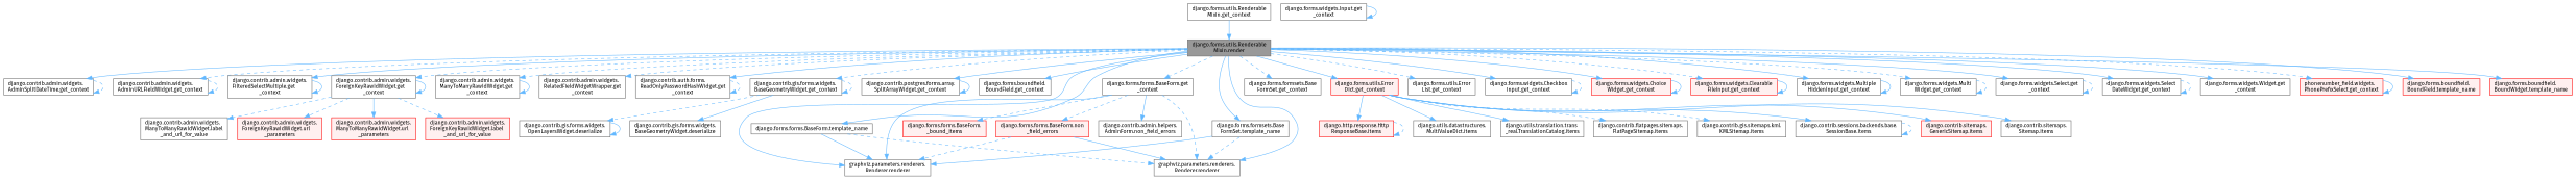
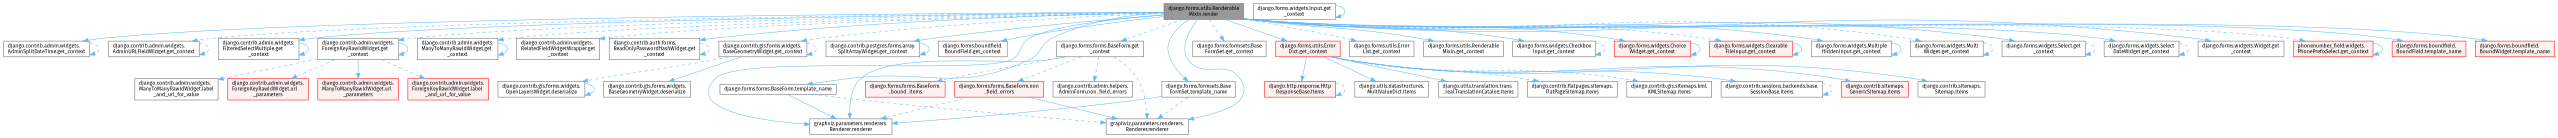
  digraph {
    fontname="Fira Sans"
    rankdir=TB
    node [color=grey40 fillcolor=white fontname="Fira Sans" fontsize=10 shape=box style=filled]
    edge [color=steelblue1 fontname="Fira Sans" fontsize=10 labelfontname=Helvetica labelfontsize=10 style=solid]
    n1 [color=gray40 fillcolor=grey60 fontcolor=black height=0.2 label="django.forms.utils.Renderable\lMixin.render" width=0.4]
    n2 [height=0.2 label="django.contrib.admin.widgets.\lAdminSplitDateTime.get_context" width=0.4]
    n3 [height=0.2 label="django.contrib.admin.widgets.\lAdminURLFieldWidget.get_context" width=0.4]
    n4 [height=0.2 label="django.contrib.admin.widgets.\lFilteredSelectMultiple.get\l_context" width=0.4]
    n5 [height=0.2 label="django.contrib.admin.widgets.\lForeignKeyRawIdWidget.get\l_context" width=0.4]
    n6 [height=0.2 label="django.contrib.admin.widgets.\lManyToManyRawIdWidget.get\l_context" width=0.4]
    n7 [height=0.2 label="django.contrib.admin.widgets.\lRelatedFieldWidgetWrapper.get\l_context" width=0.4]
    n8 [height=0.2 label="django.contrib.auth.forms.\lReadOnlyPasswordHashWidget.get\l_context" width=0.4]
    n9 [height=0.2 label="django.contrib.gis.forms.widgets.\lBaseGeometryWidget.get_context" width=0.4]
    n10 [height=0.2 label="django.contrib.postgres.forms.array.\lSplitArrayWidget.get_context" width=0.4]
    n11 [height=0.2 label="django.forms.boundfield.\lBoundField.get_context" width=0.4]
    n12 [height=0.2 label="django.forms.forms.BaseForm.get\l_context" width=0.4]
    n13 [height=0.2 label="graphviz.parameters.renderers.\lRenderer.renderer" width=0.4]
    n14 [height=0.2 label="graphviz.parameters.renderers.\lRenderer.renderer" width=0.4]
    n15 [height=0.2 label="django.forms.formsets.Base\lFormSet.get_context" width=0.4]
    n16 [color=red fillcolor="#FFF0F0" height=0.2 label="django.forms.utils.Error\lDict.get_context" width=0.4]
    n17 [height=0.2 label="django.forms.utils.Error\lList.get_context" width=0.4]
    n18 [height=0.2 label="django.forms.utils.Renderable\lMixin.get_context" width=0.4]
    n19 [height=0.2 label="django.forms.widgets.Checkbox\lInput.get_context" width=0.4]
    n20 [color=red fillcolor="#FFF0F0" height=0.2 label="django.forms.widgets.Choice\lWidget.get_context" width=0.4]
    n21 [color=red fillcolor="#FFF0F0" height=0.2 label="django.forms.widgets.Clearable\lFileInput.get_context" width=0.4]
    n22 [height=0.2 label="django.forms.widgets.Multiple\lHiddenInput.get_context" width=0.4]
    n23 [height=0.2 label="django.forms.widgets.Multi\lWidget.get_context" width=0.4]
    n24 [height=0.2 label="django.forms.widgets.Select.get\l_context" width=0.4]
    n25 [height=0.2 label="django.forms.widgets.Select\lDateWidget.get_context" width=0.4]
    n26 [height=0.2 label="django.forms.widgets.Widget.get\l_context" width=0.4]
    n27 [color=red fillcolor="#FFF0F0" height=0.2 label="phonenumber_field.widgets.\lPhonePrefixSelect.get_context" width=0.4]
    n28 [color=red fillcolor="#FFF0F0" height=0.2 label="django.forms.boundfield.\lBoundField.template_name" width=0.4]
    n29 [color=red fillcolor="#FFF0F0" height=0.2 label="django.forms.boundfield.\lBoundWidget.template_name" width=0.4]
    n30 [height=0.2 label="django.forms.forms.BaseForm.template_name" width=0.4]
    n31 [height=0.2 label="django.forms.formsets.Base\lFormSet.template_name" width=0.4]
    n32 [color=red fillcolor="#FFF0F0" height=0.2 label="django.contrib.admin.widgets.\lForeignKeyRawIdWidget.label\l_and_url_for_value" width=0.4]
    n33 [height=0.2 label="django.contrib.admin.widgets.\lManyToManyRawIdWidget.label\l_and_url_for_value" width=0.4]
    n34 [color=red fillcolor="#FFF0F0" height=0.2 label="django.contrib.admin.widgets.\lForeignKeyRawIdWidget.url\l_parameters" width=0.4]
    n35 [color=red fillcolor="#FFF0F0" height=0.2 label="django.contrib.admin.widgets.\lManyToManyRawIdWidget.url\l_parameters" width=0.4]
    n36 [height=0.2 label="django.contrib.gis.forms.widgets.\lBaseGeometryWidget.deserialize" width=0.4]
    n37 [height=0.2 label="django.contrib.gis.forms.widgets.\lOpenLayersWidget.deserialize" width=0.4]
    n38 [color=red fillcolor="#FFF0F0" height=0.2 label="django.forms.forms.BaseForm.\l_bound_items" width=0.4]
    n39 [height=0.2 label="django.contrib.admin.helpers.\lAdminForm.non_field_errors" width=0.4]
    n40 [color=red fillcolor="#FFF0F0" height=0.2 label="django.forms.forms.BaseForm.non\l_field_errors" width=0.4]
    n41 [height=0.2 label="django.contrib.flatpages.sitemaps.\lFlatPageSitemap.items" width=0.4]
    n42 [height=0.2 label="django.contrib.gis.sitemaps.kml.\lKMLSitemap.items" width=0.4]
    n43 [height=0.2 label="django.contrib.sessions.backends.base.\lSessionBase.items" width=0.4]
    n44 [color=red fillcolor="#FFF0F0" height=0.2 label="django.contrib.sitemaps.\lGenericSitemap.items" width=0.4]
    n45 [height=0.2 label="django.contrib.sitemaps.\lSitemap.items" width=0.4]
    n46 [color=red fillcolor="#FFF0F0" height=0.2 label="django.http.response.Http\lResponseBase.items" width=0.4]
    n47 [height=0.2 label="django.utils.datastructures.\lMultiValueDict.items" width=0.4]
    n48 [height=0.2 label="django.utils.translation.trans\l_real.TranslationCatalog.items" width=0.4]
    n49 [height=0.2 label="django.forms.widgets.Input.get\l_context" width=0.4]
    n1 -> n2
    n1 -> n3 [style=dashed]
    n1 -> n4
    n1 -> n5 [style=dashed]
    n1 -> n6 [style=dashed]
    n1 -> n7 [style=dashed]
    n1 -> n8
    n1 -> n9 [style=dashed]
    n1 -> n10
    n1 -> n11
    n1 -> n12 [style=dashed]
    n1 -> n13
    n1 -> n14
    n1 -> n15 [style=dashed]
    n1 -> n16
    n1 -> n17 [style=dashed]
-   n18 -> n1
+   n1 -> n18
    n1 -> n19
    n1 -> n20
    n1 -> n21 [style=dashed]
    n1 -> n22
    n1 -> n23 [style=dashed]
    n1 -> n24
    n1 -> n25
    n1 -> n26
    n1 -> n27 [style=dashed]
    n1 -> n28
    n1 -> n29
    n1 -> n30
    n1 -> n31
    n2 -> n2 [style=dashed]
    n3 -> n3 [style=dashed]
    n4 -> n4
    n5 -> n5
    n5 -> n32 [style=dashed]
    n5 -> n33 [style=dashed]
    n5 -> n34 [style=dashed]
    n5 -> n35
    n6 -> n6
    n8 -> n8 [style=dashed]
    n9 -> n9 [style=dashed]
    n9 -> n36
    n9 -> n37 [style=dashed]
    n10 -> n10
    n12 -> n13
    n12 -> n14 [style=dashed]
    n12 -> n38 [style=dashed]
-   n12 -> n39
+   n12 -> n39 [style=dashed]
    n12 -> n40 [style=dashed]
    n16 -> n41 [style=dashed]
    n16 -> n42 [style=dashed]
    n16 -> n43
    n16 -> n44
    n16 -> n45
    n16 -> n46
    n16 -> n47
    n16 -> n48
    n19 -> n19 [style=dashed]
    n20 -> n20
    n21 -> n21
    n22 -> n22
    n23 -> n23 [style=dashed]
    n24 -> n24 [style=dashed]
    n25 -> n25 [style=dashed]
    n27 -> n27
    n30 -> n13
    n30 -> n14 [style=dashed]
    n31 -> n13
    n31 -> n14 [style=dashed]
    n37 -> n37
    n40 -> n13 [style=dashed]
    n40 -> n14
    n43 -> n43 [style=dashed]
    n46 -> n46 [style=dashed]
    n49 -> n49
  }
